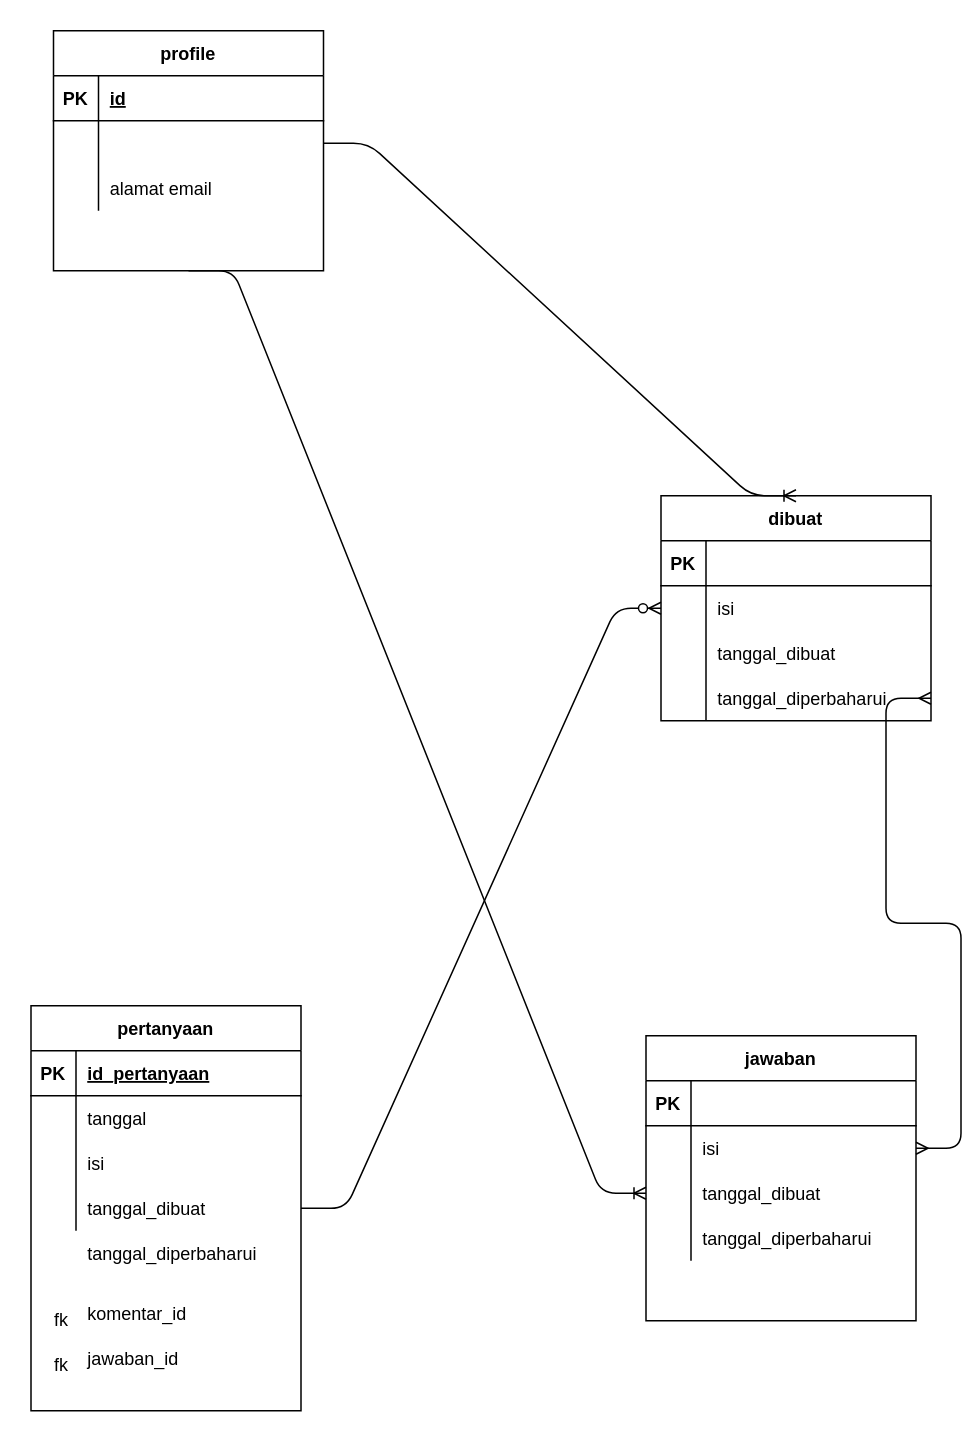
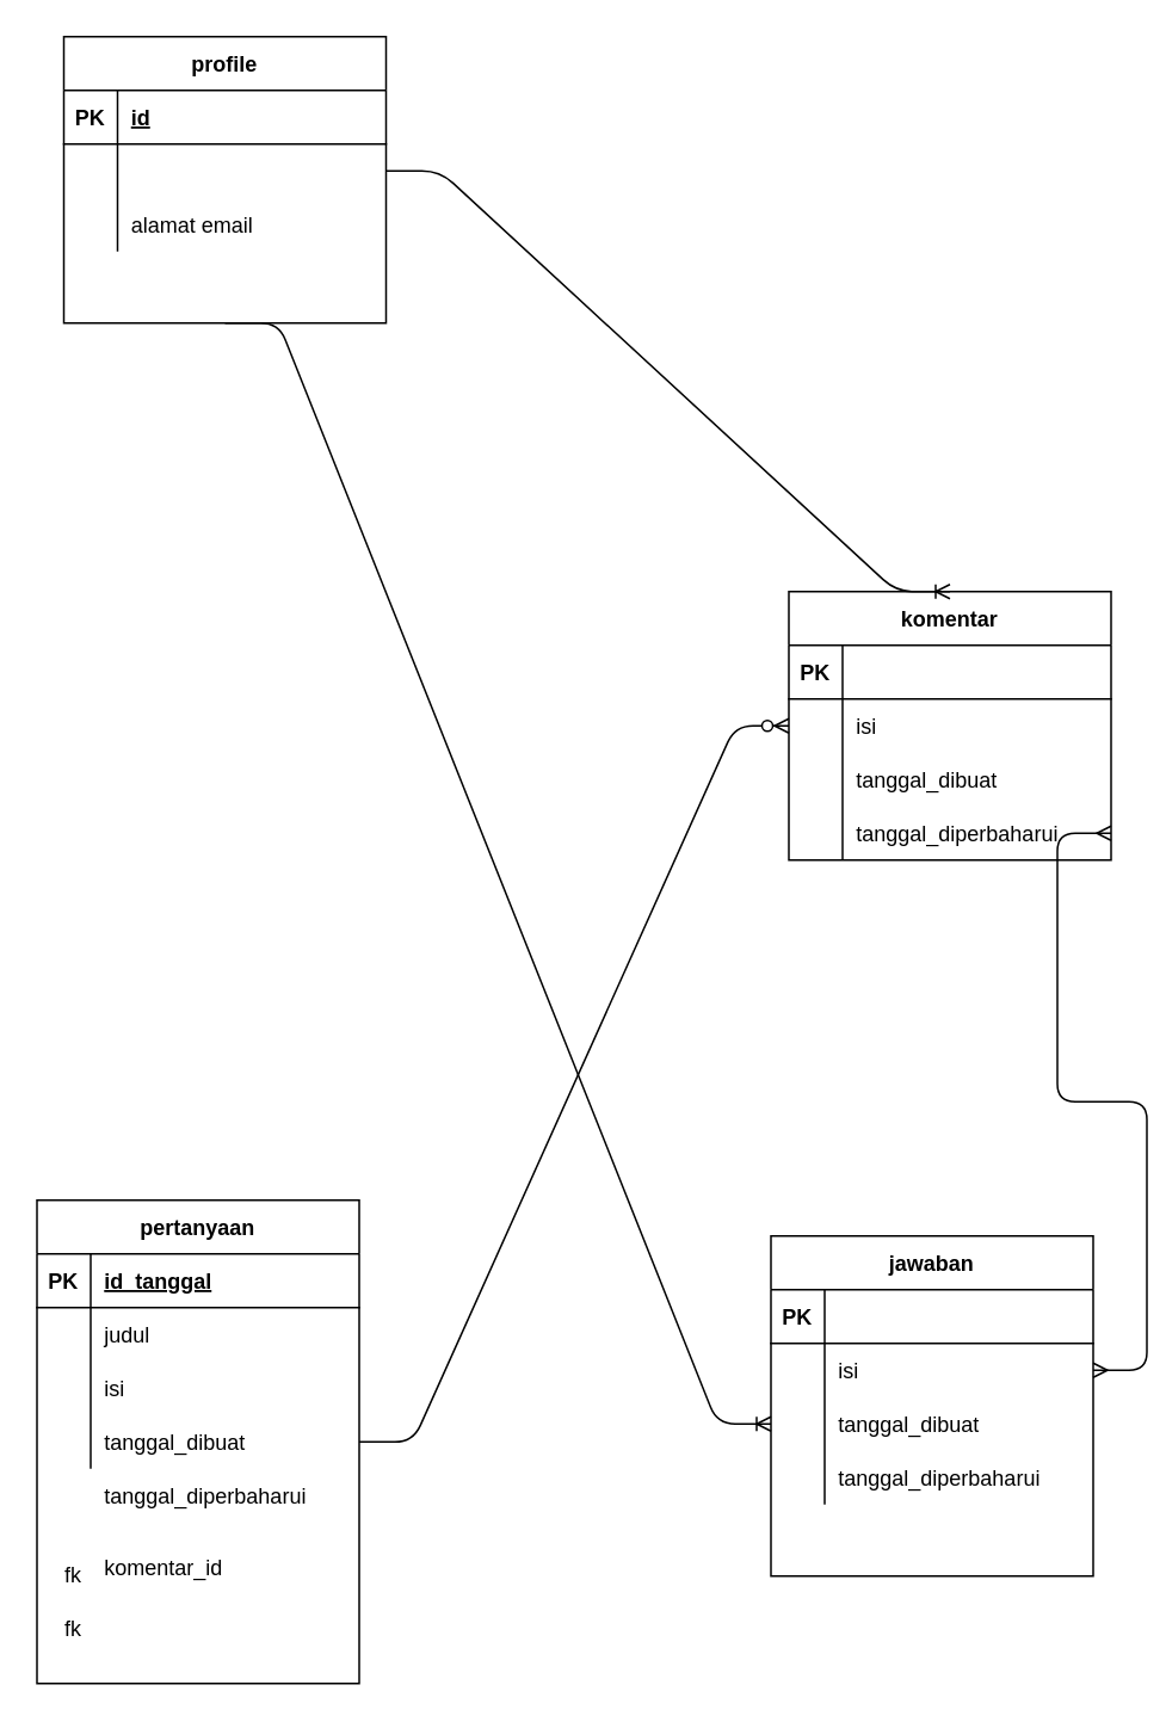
  <mxCell id="0" />
  <mxCell id="1" parent="0" />
  <mxCell id="2" value="" style="shape=partialRectangle;collapsible=0;dropTarget=0;pointerEvents=0;fillColor=none;top=0;left=0;bottom=0;right=0;points=[[0,0.5],[1,0.5]];portConstraint=eastwest;" vertex="1" parent="1"><mxGeometry x="130" y="560" width="180" height="30" as="geometry" /></mxCell>
  <mxCell id="3" value="" style="shape=partialRectangle;connectable=0;fillColor=none;top=0;left=0;bottom=0;right=0;editable=1;overflow=hidden;" vertex="1" parent="2"><mxGeometry width="30" height="30" as="geometry" /></mxCell>
  <mxCell id="4" value="profile" style="shape=table;startSize=30;container=1;collapsible=1;childLayout=tableLayout;fixedRows=1;rowLines=0;fontStyle=1;align=center;resizeLast=1;" vertex="1" parent="1"><mxGeometry x="35" y="20" width="180" height="160" as="geometry" /></mxCell>
  <mxCell id="5" value="" style="shape=partialRectangle;collapsible=0;dropTarget=0;pointerEvents=0;fillColor=none;top=0;left=0;bottom=1;right=0;points=[[0,0.5],[1,0.5]];portConstraint=eastwest;" vertex="1" parent="4"><mxGeometry y="30" width="180" height="30" as="geometry" /></mxCell>
  <mxCell id="6" value="PK" style="shape=partialRectangle;connectable=0;fillColor=none;top=0;left=0;bottom=0;right=0;fontStyle=1;overflow=hidden;" vertex="1" parent="5"><mxGeometry width="30" height="30" as="geometry" /></mxCell>
  <mxCell id="7" value="id" style="shape=partialRectangle;connectable=0;fillColor=none;top=0;left=0;bottom=0;right=0;align=left;spacingLeft=6;fontStyle=5;overflow=hidden;" vertex="1" parent="5"><mxGeometry x="30" width="150" height="30" as="geometry" /></mxCell>
  <mxCell id="8" value="" style="shape=partialRectangle;collapsible=0;dropTarget=0;pointerEvents=0;fillColor=none;top=0;left=0;bottom=0;right=0;points=[[0,0.5],[1,0.5]];portConstraint=eastwest;" vertex="1" parent="4"><mxGeometry y="60" width="180" height="30" as="geometry" /></mxCell>
  <mxCell id="9" value="" style="shape=partialRectangle;connectable=0;fillColor=none;top=0;left=0;bottom=0;right=0;editable=1;overflow=hidden;" vertex="1" parent="8"><mxGeometry width="30" height="30" as="geometry" /></mxCell>
  <mxCell id="10" value="" style="shape=partialRectangle;collapsible=0;dropTarget=0;pointerEvents=0;fillColor=none;top=0;left=0;bottom=0;right=0;points=[[0,0.5],[1,0.5]];portConstraint=eastwest;" vertex="1" parent="4"><mxGeometry y="90" width="180" height="30" as="geometry" /></mxCell>
  <mxCell id="11" value="" style="shape=partialRectangle;connectable=0;fillColor=none;top=0;left=0;bottom=0;right=0;editable=1;overflow=hidden;" vertex="1" parent="10"><mxGeometry width="30" height="30" as="geometry" /></mxCell>
  <mxCell id="12" value="alamat email" style="shape=partialRectangle;connectable=0;fillColor=none;top=0;left=0;bottom=0;right=0;align=left;spacingLeft=6;overflow=hidden;" vertex="1" parent="10"><mxGeometry x="30" width="150" height="30" as="geometry" /></mxCell>
  <mxCell id="13" value="" style="shape=partialRectangle;collapsible=0;dropTarget=0;pointerEvents=0;fillColor=none;top=0;left=0;bottom=0;right=0;points=[[0,0.5],[1,0.5]];portConstraint=eastwest;" vertex="1" parent="4"><mxGeometry y="120" width="180" height="30" as="geometry" /></mxCell>
  <mxCell id="14" value="" style="shape=partialRectangle;connectable=0;fillColor=none;top=0;left=0;bottom=0;right=0;editable=1;overflow=hidden;" vertex="1" parent="13"><mxGeometry width="30" height="30" as="geometry" /></mxCell>
  <mxCell id="15" value="tanggal_diperbaharui" style="shape=partialRectangle;connectable=0;fillColor=none;top=0;left=0;bottom=0;right=0;align=left;spacingLeft=6;overflow=hidden;" vertex="1" parent="1"><mxGeometry x="50" y="820" width="150" height="30" as="geometry" /></mxCell>
  <mxCell id="16" value="pertanyaan" style="shape=table;startSize=30;container=1;collapsible=1;childLayout=tableLayout;fixedRows=1;rowLines=0;fontStyle=1;align=center;resizeLast=1;" vertex="1" parent="1"><mxGeometry x="20" y="670" width="180" height="270" as="geometry" /></mxCell>
  <mxCell id="17" value="" style="shape=partialRectangle;collapsible=0;dropTarget=0;pointerEvents=0;fillColor=none;top=0;left=0;bottom=1;right=0;points=[[0,0.5],[1,0.5]];portConstraint=eastwest;" vertex="1" parent="16"><mxGeometry y="30" width="180" height="30" as="geometry" /></mxCell>
  <mxCell id="18" value="PK" style="shape=partialRectangle;connectable=0;fillColor=none;top=0;left=0;bottom=0;right=0;fontStyle=1;overflow=hidden;" vertex="1" parent="17"><mxGeometry width="30" height="30" as="geometry" /></mxCell>
- <mxCell id="19" value="id_pertanyaan" style="shape=partialRectangle;connectable=0;fillColor=none;top=0;left=0;bottom=0;right=0;align=left;spacingLeft=6;fontStyle=5;overflow=hidden;" vertex="1" parent="17"><mxGeometry x="30" width="150" height="30" as="geometry" /></mxCell>
+ <mxCell id="19" value="id_tanggal" style="shape=partialRectangle;connectable=0;fillColor=none;top=0;left=0;bottom=0;right=0;align=left;spacingLeft=6;fontStyle=5;overflow=hidden;" vertex="1" parent="17"><mxGeometry x="30" width="150" height="30" as="geometry" /></mxCell>
  <mxCell id="20" value="" style="shape=partialRectangle;collapsible=0;dropTarget=0;pointerEvents=0;fillColor=none;top=0;left=0;bottom=0;right=0;points=[[0,0.5],[1,0.5]];portConstraint=eastwest;" vertex="1" parent="16"><mxGeometry y="60" width="180" height="30" as="geometry" /></mxCell>
  <mxCell id="21" value="" style="shape=partialRectangle;connectable=0;fillColor=none;top=0;left=0;bottom=0;right=0;editable=1;overflow=hidden;" vertex="1" parent="20"><mxGeometry width="30" height="30" as="geometry" /></mxCell>
- <mxCell id="22" value="tanggal" style="shape=partialRectangle;connectable=0;fillColor=none;top=0;left=0;bottom=0;right=0;align=left;spacingLeft=6;overflow=hidden;" vertex="1" parent="20"><mxGeometry x="30" width="150" height="30" as="geometry" /></mxCell>
+ <mxCell id="22" value="judul" style="shape=partialRectangle;connectable=0;fillColor=none;top=0;left=0;bottom=0;right=0;align=left;spacingLeft=6;overflow=hidden;" vertex="1" parent="20"><mxGeometry x="30" width="150" height="30" as="geometry" /></mxCell>
  <mxCell id="23" value="" style="shape=partialRectangle;collapsible=0;dropTarget=0;pointerEvents=0;fillColor=none;top=0;left=0;bottom=0;right=0;points=[[0,0.5],[1,0.5]];portConstraint=eastwest;" vertex="1" parent="16"><mxGeometry y="90" width="180" height="30" as="geometry" /></mxCell>
  <mxCell id="24" value="" style="shape=partialRectangle;connectable=0;fillColor=none;top=0;left=0;bottom=0;right=0;editable=1;overflow=hidden;" vertex="1" parent="23"><mxGeometry width="30" height="30" as="geometry" /></mxCell>
  <mxCell id="25" value="isi" style="shape=partialRectangle;connectable=0;fillColor=none;top=0;left=0;bottom=0;right=0;align=left;spacingLeft=6;overflow=hidden;" vertex="1" parent="23"><mxGeometry x="30" width="150" height="30" as="geometry" /></mxCell>
  <mxCell id="26" value="" style="shape=partialRectangle;collapsible=0;dropTarget=0;pointerEvents=0;fillColor=none;top=0;left=0;bottom=0;right=0;points=[[0,0.5],[1,0.5]];portConstraint=eastwest;" vertex="1" parent="16"><mxGeometry y="120" width="180" height="30" as="geometry" /></mxCell>
  <mxCell id="27" value="" style="shape=partialRectangle;connectable=0;fillColor=none;top=0;left=0;bottom=0;right=0;editable=1;overflow=hidden;" vertex="1" parent="26"><mxGeometry width="30" height="30" as="geometry" /></mxCell>
  <mxCell id="28" value="tanggal_dibuat" style="shape=partialRectangle;connectable=0;fillColor=none;top=0;left=0;bottom=0;right=0;align=left;spacingLeft=6;overflow=hidden;" vertex="1" parent="26"><mxGeometry x="30" width="150" height="30" as="geometry" /></mxCell>
  <mxCell id="29" value="jawaban" style="shape=table;startSize=30;container=1;collapsible=1;childLayout=tableLayout;fixedRows=1;rowLines=0;fontStyle=1;align=center;resizeLast=1;" vertex="1" parent="1"><mxGeometry x="430" y="690" width="180" height="190" as="geometry" /></mxCell>
  <mxCell id="30" value="" style="shape=partialRectangle;collapsible=0;dropTarget=0;pointerEvents=0;fillColor=none;top=0;left=0;bottom=1;right=0;points=[[0,0.5],[1,0.5]];portConstraint=eastwest;" vertex="1" parent="29"><mxGeometry y="30" width="180" height="30" as="geometry" /></mxCell>
  <mxCell id="31" value="PK" style="shape=partialRectangle;connectable=0;fillColor=none;top=0;left=0;bottom=0;right=0;fontStyle=1;overflow=hidden;" vertex="1" parent="30"><mxGeometry width="30" height="30" as="geometry" /></mxCell>
  <mxCell id="32" value="" style="shape=partialRectangle;collapsible=0;dropTarget=0;pointerEvents=0;fillColor=none;top=0;left=0;bottom=0;right=0;points=[[0,0.5],[1,0.5]];portConstraint=eastwest;" vertex="1" parent="29"><mxGeometry y="60" width="180" height="30" as="geometry" /></mxCell>
  <mxCell id="33" value="" style="shape=partialRectangle;connectable=0;fillColor=none;top=0;left=0;bottom=0;right=0;editable=1;overflow=hidden;" vertex="1" parent="32"><mxGeometry width="30" height="30" as="geometry" /></mxCell>
  <mxCell id="34" value="isi" style="shape=partialRectangle;connectable=0;fillColor=none;top=0;left=0;bottom=0;right=0;align=left;spacingLeft=6;overflow=hidden;" vertex="1" parent="32"><mxGeometry x="30" width="150" height="30" as="geometry" /></mxCell>
  <mxCell id="35" value="" style="shape=partialRectangle;collapsible=0;dropTarget=0;pointerEvents=0;fillColor=none;top=0;left=0;bottom=0;right=0;points=[[0,0.5],[1,0.5]];portConstraint=eastwest;" vertex="1" parent="29"><mxGeometry y="90" width="180" height="30" as="geometry" /></mxCell>
  <mxCell id="36" value="" style="shape=partialRectangle;connectable=0;fillColor=none;top=0;left=0;bottom=0;right=0;editable=1;overflow=hidden;" vertex="1" parent="35"><mxGeometry width="30" height="30" as="geometry" /></mxCell>
  <mxCell id="37" value="tanggal_dibuat" style="shape=partialRectangle;connectable=0;fillColor=none;top=0;left=0;bottom=0;right=0;align=left;spacingLeft=6;overflow=hidden;" vertex="1" parent="35"><mxGeometry x="30" width="150" height="30" as="geometry" /></mxCell>
  <mxCell id="38" value="" style="shape=partialRectangle;collapsible=0;dropTarget=0;pointerEvents=0;fillColor=none;top=0;left=0;bottom=0;right=0;points=[[0,0.5],[1,0.5]];portConstraint=eastwest;" vertex="1" parent="29"><mxGeometry y="120" width="180" height="30" as="geometry" /></mxCell>
  <mxCell id="39" value="" style="shape=partialRectangle;connectable=0;fillColor=none;top=0;left=0;bottom=0;right=0;editable=1;overflow=hidden;" vertex="1" parent="38"><mxGeometry width="30" height="30" as="geometry" /></mxCell>
  <mxCell id="40" value="tanggal_diperbaharui" style="shape=partialRectangle;connectable=0;fillColor=none;top=0;left=0;bottom=0;right=0;align=left;spacingLeft=6;overflow=hidden;" vertex="1" parent="38"><mxGeometry x="30" width="150" height="30" as="geometry" /></mxCell>
- <mxCell id="41" value="dibuat" style="shape=table;startSize=30;container=1;collapsible=1;childLayout=tableLayout;fixedRows=1;rowLines=0;fontStyle=1;align=center;resizeLast=1;" vertex="1" parent="1"><mxGeometry x="440" y="330" width="180" height="150" as="geometry" /></mxCell>
+ <mxCell id="41" value="komentar" style="shape=table;startSize=30;container=1;collapsible=1;childLayout=tableLayout;fixedRows=1;rowLines=0;fontStyle=1;align=center;resizeLast=1;" vertex="1" parent="1"><mxGeometry x="440" y="330" width="180" height="150" as="geometry" /></mxCell>
  <mxCell id="42" value="" style="shape=partialRectangle;collapsible=0;dropTarget=0;pointerEvents=0;fillColor=none;top=0;left=0;bottom=1;right=0;points=[[0,0.5],[1,0.5]];portConstraint=eastwest;" vertex="1" parent="41"><mxGeometry y="30" width="180" height="30" as="geometry" /></mxCell>
  <mxCell id="43" value="PK" style="shape=partialRectangle;connectable=0;fillColor=none;top=0;left=0;bottom=0;right=0;fontStyle=1;overflow=hidden;" vertex="1" parent="42"><mxGeometry width="30" height="30" as="geometry" /></mxCell>
  <mxCell id="44" value="" style="shape=partialRectangle;collapsible=0;dropTarget=0;pointerEvents=0;fillColor=none;top=0;left=0;bottom=0;right=0;points=[[0,0.5],[1,0.5]];portConstraint=eastwest;" vertex="1" parent="41"><mxGeometry y="60" width="180" height="30" as="geometry" /></mxCell>
  <mxCell id="45" value="" style="shape=partialRectangle;connectable=0;fillColor=none;top=0;left=0;bottom=0;right=0;editable=1;overflow=hidden;" vertex="1" parent="44"><mxGeometry width="30" height="30" as="geometry" /></mxCell>
  <mxCell id="46" value="isi" style="shape=partialRectangle;connectable=0;fillColor=none;top=0;left=0;bottom=0;right=0;align=left;spacingLeft=6;overflow=hidden;" vertex="1" parent="44"><mxGeometry x="30" width="150" height="30" as="geometry" /></mxCell>
  <mxCell id="47" value="" style="shape=partialRectangle;collapsible=0;dropTarget=0;pointerEvents=0;fillColor=none;top=0;left=0;bottom=0;right=0;points=[[0,0.5],[1,0.5]];portConstraint=eastwest;" vertex="1" parent="41"><mxGeometry y="90" width="180" height="30" as="geometry" /></mxCell>
  <mxCell id="48" value="" style="shape=partialRectangle;connectable=0;fillColor=none;top=0;left=0;bottom=0;right=0;editable=1;overflow=hidden;" vertex="1" parent="47"><mxGeometry width="30" height="30" as="geometry" /></mxCell>
  <mxCell id="49" value="tanggal_dibuat" style="shape=partialRectangle;connectable=0;fillColor=none;top=0;left=0;bottom=0;right=0;align=left;spacingLeft=6;overflow=hidden;" vertex="1" parent="47"><mxGeometry x="30" width="150" height="30" as="geometry" /></mxCell>
  <mxCell id="50" value="" style="shape=partialRectangle;collapsible=0;dropTarget=0;pointerEvents=0;fillColor=none;top=0;left=0;bottom=0;right=0;points=[[0,0.5],[1,0.5]];portConstraint=eastwest;" vertex="1" parent="41"><mxGeometry y="120" width="180" height="30" as="geometry" /></mxCell>
  <mxCell id="51" value="" style="shape=partialRectangle;connectable=0;fillColor=none;top=0;left=0;bottom=0;right=0;editable=1;overflow=hidden;" vertex="1" parent="50"><mxGeometry width="30" height="30" as="geometry" /></mxCell>
  <mxCell id="52" value="tanggal_diperbaharui" style="shape=partialRectangle;connectable=0;fillColor=none;top=0;left=0;bottom=0;right=0;align=left;spacingLeft=6;overflow=hidden;" vertex="1" parent="50"><mxGeometry x="30" width="150" height="30" as="geometry" /></mxCell>
  <mxCell id="53" value="komentar_id" style="shape=partialRectangle;connectable=0;fillColor=none;top=0;left=0;bottom=0;right=0;align=left;spacingLeft=6;overflow=hidden;" vertex="1" parent="1"><mxGeometry x="50" y="860" width="150" height="30" as="geometry" /></mxCell>
- <mxCell id="54" value="jawaban_id" style="shape=partialRectangle;connectable=0;fillColor=none;top=0;left=0;bottom=0;right=0;align=left;spacingLeft=6;overflow=hidden;" vertex="1" parent="1"><mxGeometry x="50" y="890" width="150" height="30" as="geometry" /></mxCell>
  <mxCell id="55" value="fk" style="text;html=1;align=center;verticalAlign=middle;resizable=0;points=[];autosize=1;" vertex="1" parent="1"><mxGeometry x="30" y="870" width="20" height="20" as="geometry" /></mxCell>
  <mxCell id="56" value="fk" style="text;html=1;align=center;verticalAlign=middle;resizable=0;points=[];autosize=1;" vertex="1" parent="1"><mxGeometry x="30" y="900" width="20" height="20" as="geometry" /></mxCell>
  <mxCell id="57" value="" style="edgeStyle=entityRelationEdgeStyle;fontSize=12;html=1;endArrow=ERzeroToMany;endFill=1;exitX=1;exitY=0.5;exitDx=0;exitDy=0;entryX=0;entryY=0.5;entryDx=0;entryDy=0;" edge="1" parent="1" source="26" target="44"><mxGeometry width="100" height="100" relative="1" as="geometry"><mxPoint x="220" y="700" as="sourcePoint" /><mxPoint x="320" y="600" as="targetPoint" /></mxGeometry></mxCell>
  <mxCell id="58" value="" style="edgeStyle=entityRelationEdgeStyle;fontSize=12;html=1;endArrow=ERoneToMany;exitX=1;exitY=0.5;exitDx=0;exitDy=0;entryX=0.5;entryY=0;entryDx=0;entryDy=0;" edge="1" parent="1" source="8" target="41"><mxGeometry width="100" height="100" relative="1" as="geometry"><mxPoint x="300" y="740" as="sourcePoint" /><mxPoint x="400" y="640" as="targetPoint" /></mxGeometry></mxCell>
  <mxCell id="59" value="" style="edgeStyle=entityRelationEdgeStyle;fontSize=12;html=1;endArrow=ERoneToMany;exitX=0.5;exitY=1;exitDx=0;exitDy=0;entryX=0;entryY=0.5;entryDx=0;entryDy=0;" edge="1" parent="1" source="4" target="35"><mxGeometry width="100" height="100" relative="1" as="geometry"><mxPoint x="100" y="220" as="sourcePoint" /><mxPoint x="415" y="455" as="targetPoint" /></mxGeometry></mxCell>
  <mxCell id="60" value="" style="edgeStyle=entityRelationEdgeStyle;fontSize=12;html=1;endArrow=ERmany;startArrow=ERmany;entryX=1;entryY=0.5;entryDx=0;entryDy=0;exitX=1;exitY=0.5;exitDx=0;exitDy=0;" edge="1" parent="1" source="32" target="50"><mxGeometry width="100" height="100" relative="1" as="geometry"><mxPoint x="300" y="750" as="sourcePoint" /><mxPoint x="400" y="650" as="targetPoint" /></mxGeometry></mxCell>
